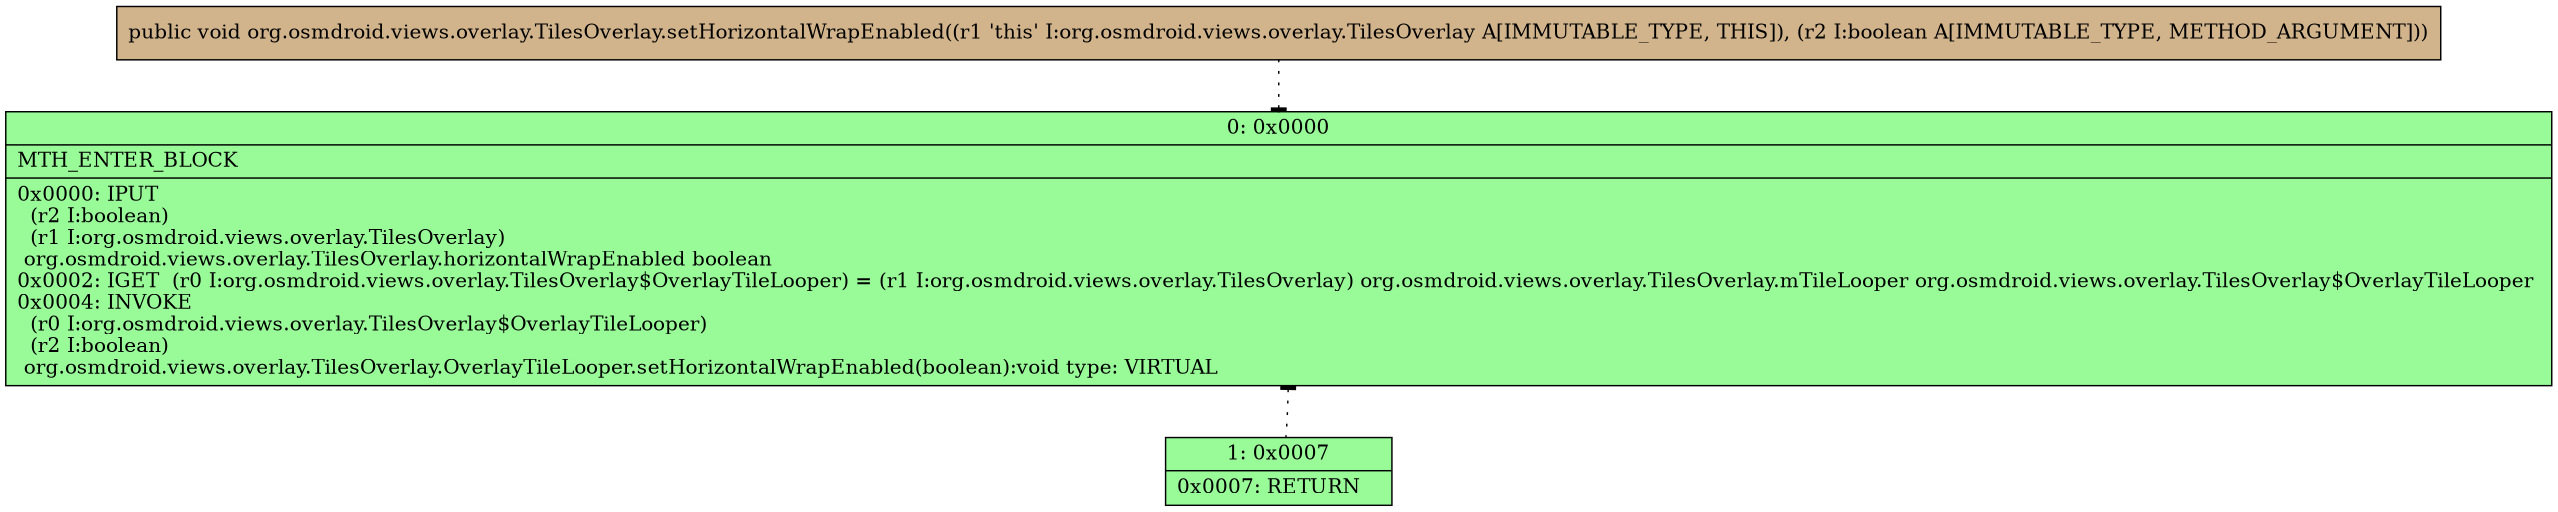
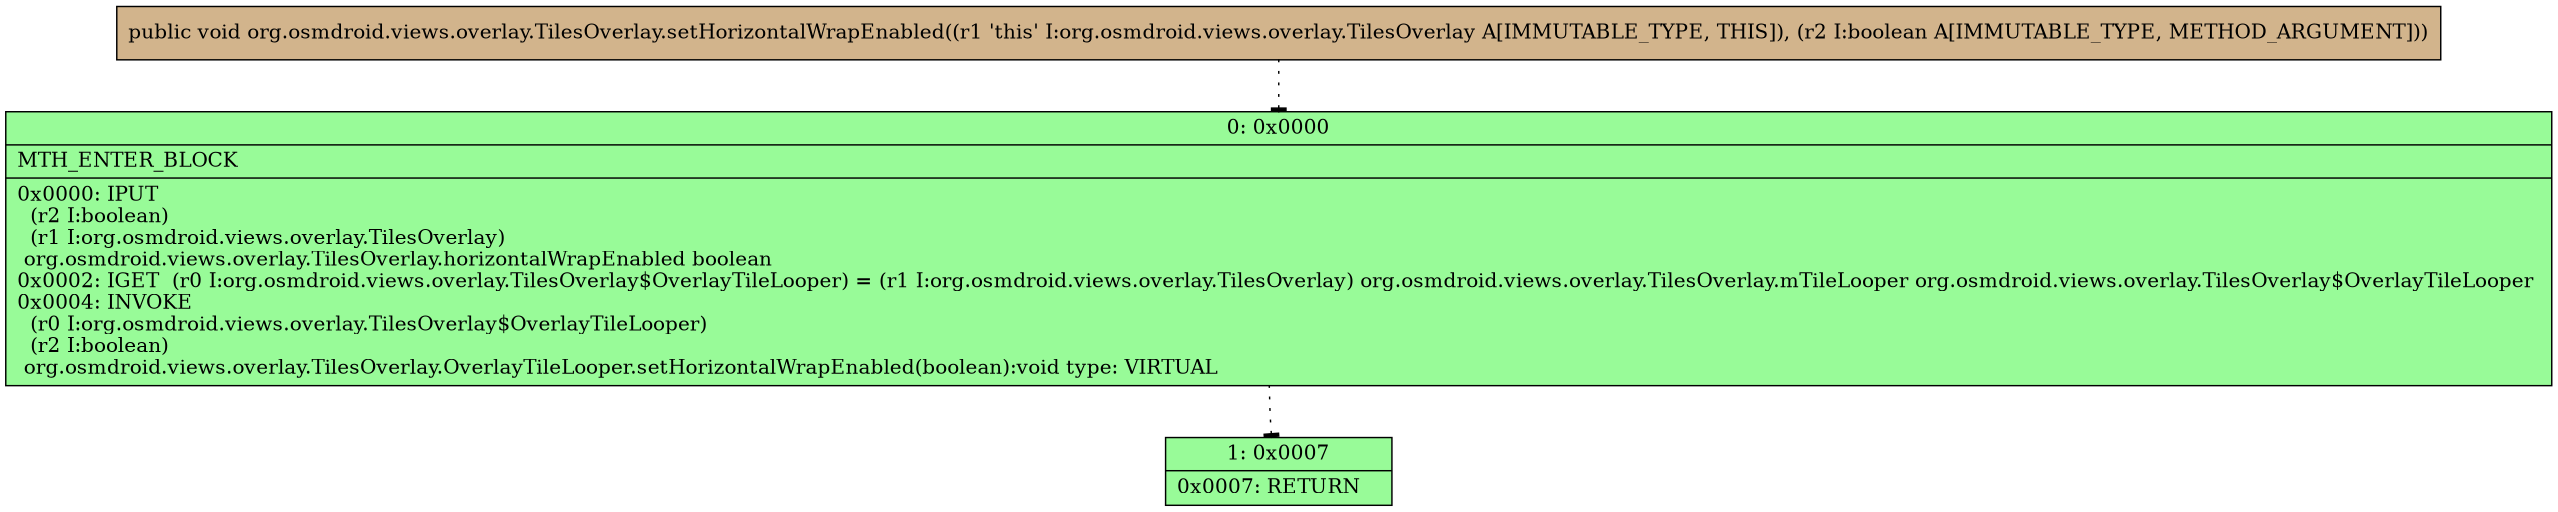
  digraph {
    node [shape=record style=filled fillcolor=palegreen]
    edge [style=dotted arrowhead=tee]
    n1 [label="{0\:\ 0x0000|MTH_ENTER_BLOCK\l|0x0000: IPUT  \l  (r2 I:boolean)\l  (r1 I:org.osmdroid.views.overlay.TilesOverlay)\l org.osmdroid.views.overlay.TilesOverlay.horizontalWrapEnabled boolean \l0x0002: IGET  (r0 I:org.osmdroid.views.overlay.TilesOverlay$OverlayTileLooper) = (r1 I:org.osmdroid.views.overlay.TilesOverlay) org.osmdroid.views.overlay.TilesOverlay.mTileLooper org.osmdroid.views.overlay.TilesOverlay$OverlayTileLooper \l0x0004: INVOKE  \l  (r0 I:org.osmdroid.views.overlay.TilesOverlay$OverlayTileLooper)\l  (r2 I:boolean)\l org.osmdroid.views.overlay.TilesOverlay.OverlayTileLooper.setHorizontalWrapEnabled(boolean):void type: VIRTUAL \l}"]
    n2 [label="{1\:\ 0x0007|0x0007: RETURN   \l}"]
    n3 [label="{public void org.osmdroid.views.overlay.TilesOverlay.setHorizontalWrapEnabled((r1 'this' I:org.osmdroid.views.overlay.TilesOverlay A[IMMUTABLE_TYPE, THIS]), (r2 I:boolean A[IMMUTABLE_TYPE, METHOD_ARGUMENT])) }" fillcolor=tan]
-   n2 -> n1
+   n1 -> n2
    n3 -> n1
  }
